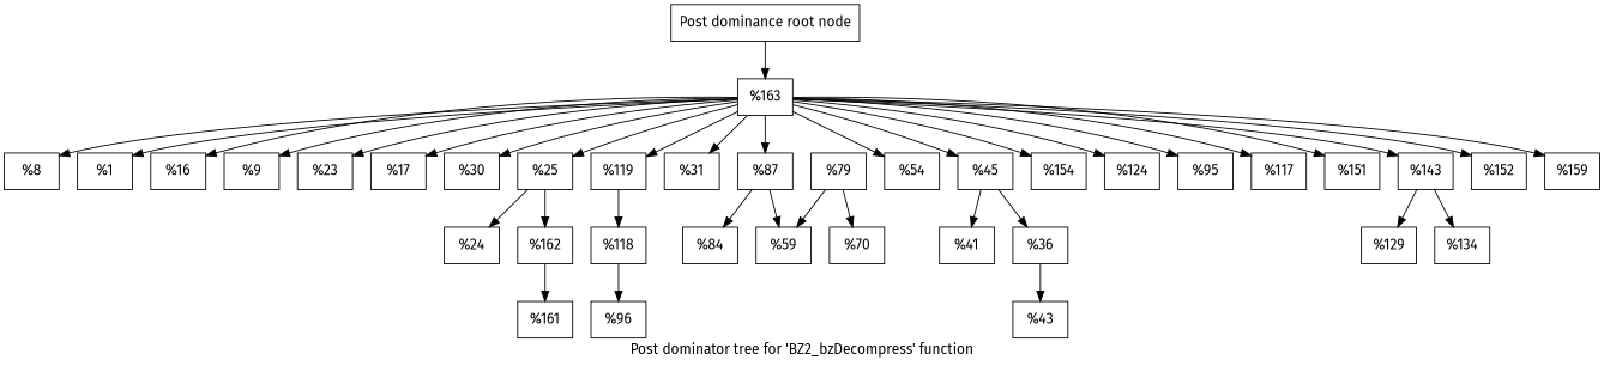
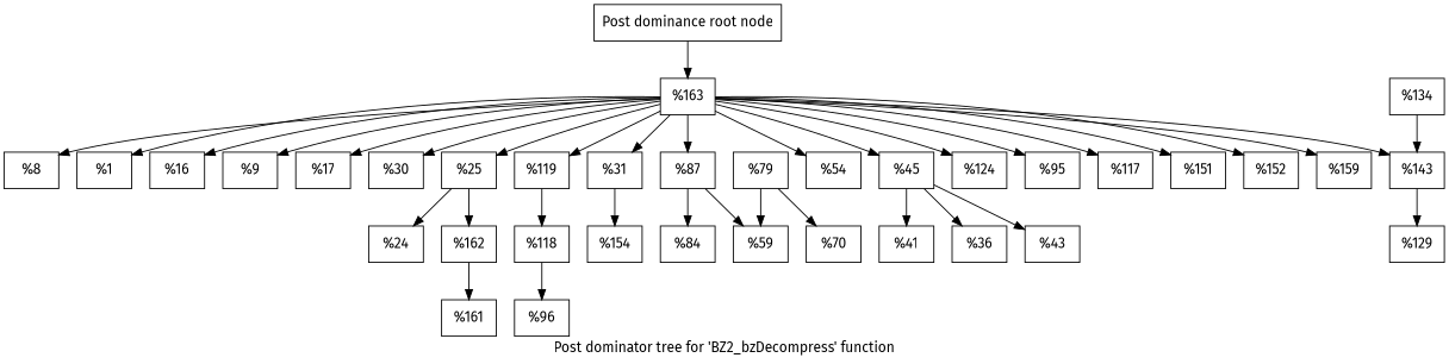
  digraph {
    fontname="Fira Sans"
    label="Post dominator tree for 'BZ2_bzDecompress' function"
    node [fontname="Fira Sans" shape=record]
    edge [fontname="Fira Sans"]
    n1 [label="{Post dominance root node}"]
    n2 [label="{%163}"]
    n3 [label="{%8}"]
    n4 [label="{%1}"]
    n5 [label="{%16}"]
    n6 [label="{%9}"]
-   n7 [label="{%23}"]
    n8 [label="{%17}"]
    n9 [label="{%30}"]
    n10 [label="{%25}"]
    n11 [label="{%119}"]
    n12 [label="{%31}"]
    n13 [label="{%87}"]
    n14 [label="{%54}"]
    n15 [label="{%45}"]
    n16 [label="{%154}"]
    n17 [label="{%124}"]
    n18 [label="{%95}"]
    n19 [label="{%117}"]
    n20 [label="{%151}"]
    n21 [label="{%143}"]
    n22 [label="{%152}"]
    n23 [label="{%159}"]
    n24 [label="{%24}"]
    n25 [label="{%162}"]
    n26 [label="{%118}"]
    n27 [label="{%84}"]
    n28 [label="{%59}"]
    n29 [label="{%41}"]
    n30 [label="{%36}"]
    n31 [label="{%43}"]
    n32 [label="{%129}"]
    n33 [label="{%134}"]
    n34 [label="{%161}"]
    n35 [label="{%96}"]
    n36 [label="{%79}"]
    n37 [label="{%70}"]
    n1 -> n2
    n2 -> n3
    n2 -> n4
    n2 -> n5
    n2 -> n6
-   n2 -> n7
    n2 -> n8
    n2 -> n9
    n2 -> n10
    n2 -> n11
    n2 -> n12
    n2 -> n13
    n2 -> n14
    n2 -> n15
-   n2 -> n16
+   n12 -> n16
    n2 -> n17
    n2 -> n18
    n2 -> n19
    n2 -> n20
    n2 -> n21
    n2 -> n22
    n2 -> n23
    n10 -> n24
    n10 -> n25
    n11 -> n26
    n13 -> n27
    n13 -> n28
    n15 -> n29
    n15 -> n30
-   n30 -> n31
+   n15 -> n31
    n21 -> n32
-   n21 -> n33
+   n33 -> n21
    n25 -> n34
    n26 -> n35
    n36 -> n28
    n36 -> n37
  }
